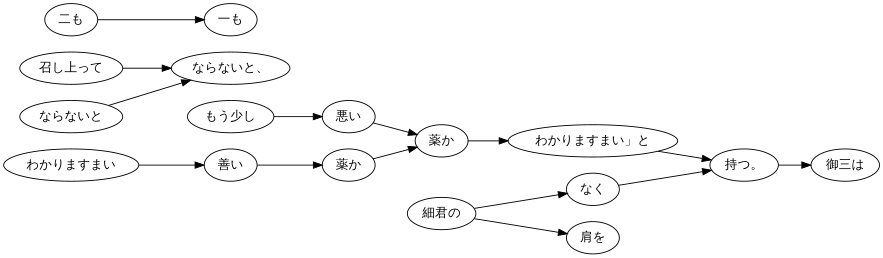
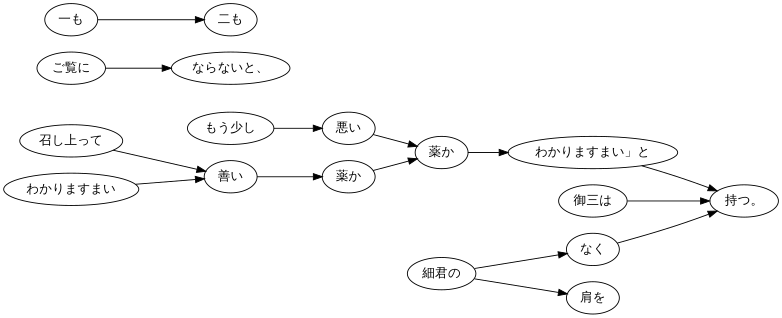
  digraph {
    fontname="Playfair Display"
    rankdir=LR
    node [fontname="Playfair Display"]
    edge [fontname="Playfair Display"]
    n1 [label="もう少し"]
    n2 [label="悪い"]
    n3 [label="召し上って"]
    n4 [label="ならないと、"]
-   n5 [label="ならないと"]
+   n5 [label="ご覧に"]
    n6 [label="わかりますまい」と"]
    n7 [label="持つ。"]
    n8 [label="わかりますまい"]
    n9 [label="善い"]
    n10 [label="薬か"]
    n11 [label="薬か"]
    n12 [label="御三は"]
    n13 [label="一も"]
    n14 [label="二も"]
    n15 [label="なく"]
    n16 [label="細君の"]
    n17 [label="肩を"]
    n1 -> n2
    n2 -> n11
-   n3 -> n4
+   n3 -> n9
    n5 -> n4
    n6 -> n7
    n8 -> n9
    n9 -> n10
    n10 -> n11
    n11 -> n6
-   n7 -> n12
-   n14 -> n13
+   n12 -> n7
+   n13 -> n14
    n15 -> n7
    n16 -> n15
    n16 -> n17
  }
